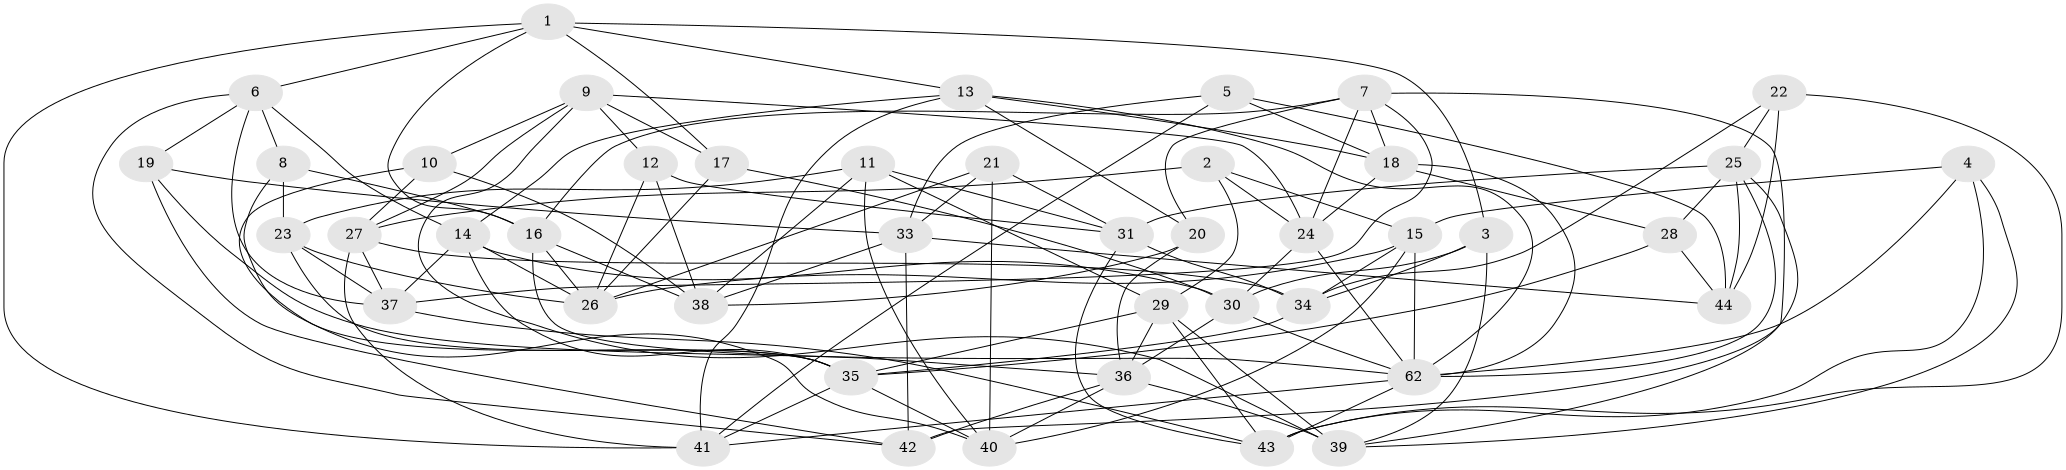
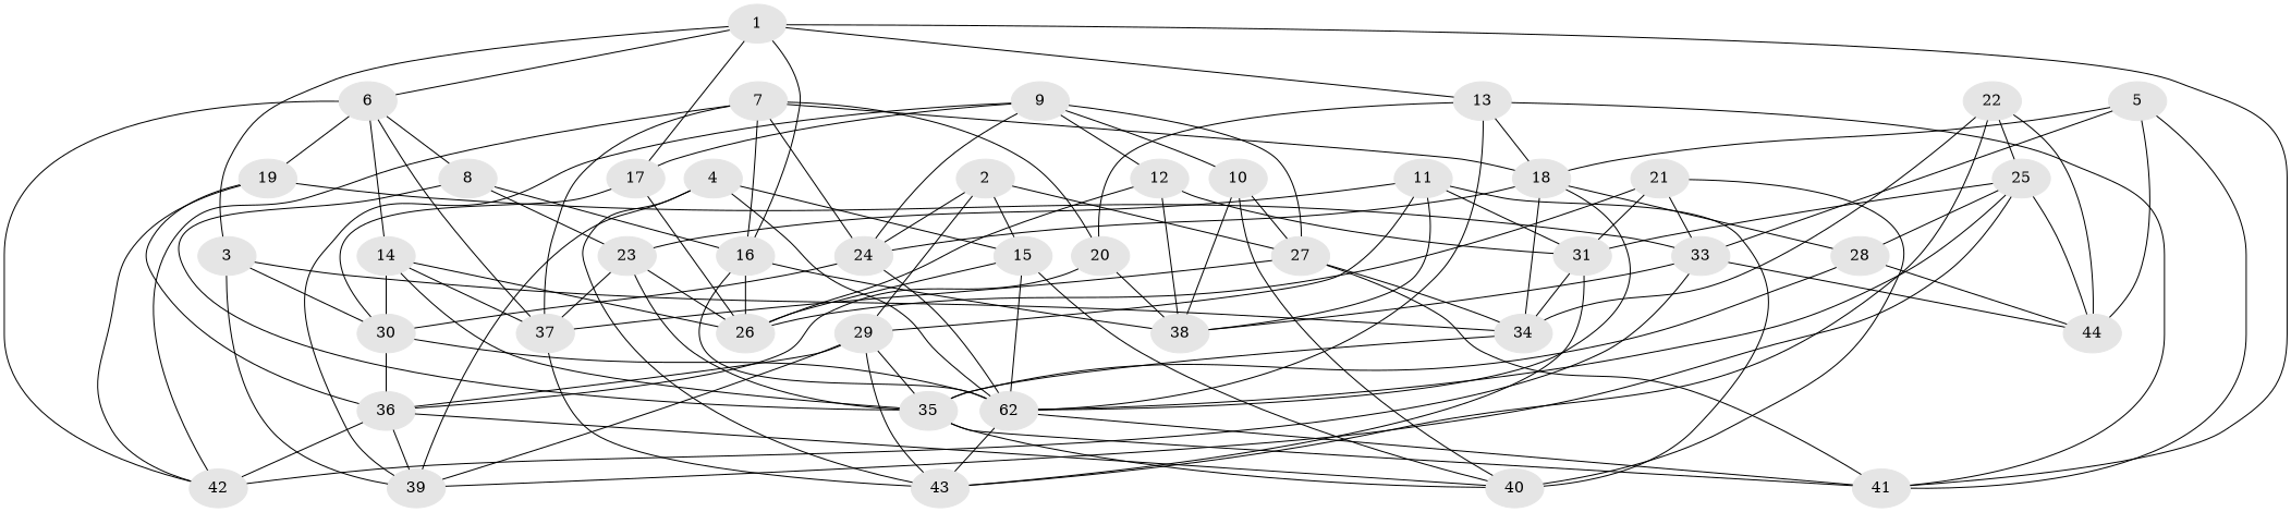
  graph {
    node [color=gray90 style=filled]
    edge [weight=1.0]
    1
    3
    6
    13
    16
    17
    41
    30
    34
    39
    8
    14
    19
    37
    42
    n16 [label=62]
    18
    20
    38
    26
    2
    15
    24
    27
    29
    40
    43
    35
    36
    4
    5
    33
    44
    28
    23
    7
    9
    10
    12
    31
    11
    21
    22
    25
    1 -- 3
    1 -- 6
    1 -- 13
    1 -- 16
    1 -- 17
    1 -- 41
    3 -- 30
    3 -- 34
    3 -- 39
    6 -- 8
    6 -- 14
    6 -- 19
    6 -- 37
    6 -- 42
    13 -- 41
-   13 -- 14
    13 -- n16
    13 -- 18
    13 -- 20
    16 -- n16
    16 -- 38
    16 -- 26
    17 -- 30
    17 -- 26
    30 -- n16
    30 -- 36
    34 -- 35
    8 -- 16
    8 -- 35
    8 -- 23
    14 -- 30
    14 -- 37
    14 -- 26
    14 -- 35
    19 -- 42
    19 -- 36
    19 -- 33
    37 -- 43
    n16 -- 41
    n16 -- 43
    18 -- n16
    18 -- 24
    18 -- 28
    20 -- 38
    20 -- 36
    2 -- 15
    2 -- 24
    2 -- 27
    2 -- 29
-   15 -- 34
+   18 -- 34
    15 -- n16
    15 -- 26
    15 -- 40
    24 -- 30
    24 -- n16
    27 -- 41
    27 -- 34
    27 -- 37
    29 -- 39
    29 -- 43
    29 -- 35
    29 -- 36
    35 -- 41
    35 -- 40
    36 -- 39
    36 -- 42 [weight=2.0]
    36 -- 40
    4 -- 39
    4 -- n16
    4 -- 15
    4 -- 43
    5 -- 41
    5 -- 18
    5 -- 33
    5 -- 44
    33 -- 42
    33 -- 38
    33 -- 44
    28 -- 35
    28 -- 44
    23 -- 37
    23 -- 26 [weight=2.0]
    23 -- 35
    7 -- 16
    7 -- 37
    7 -- 42
    7 -- 18
    7 -- 20
    7 -- 24
    9 -- 17
    9 -- 39
    9 -- 24
    9 -- 27
    9 -- 10
    9 -- 12
    10 -- 38
    10 -- 27
    10 -- 40
    12 -- 38
    12 -- 26
    12 -- 31
    31 -- 34
    31 -- 43
    11 -- 38
    11 -- 29
    11 -- 40
    11 -- 23
    11 -- 31
    21 -- 26
    21 -- 40
    21 -- 33
    21 -- 31
    22 -- 34
    22 -- 43
    22 -- 44
    22 -- 25
    25 -- 39
    25 -- n16
    25 -- 44
    25 -- 28
    25 -- 31
  }
